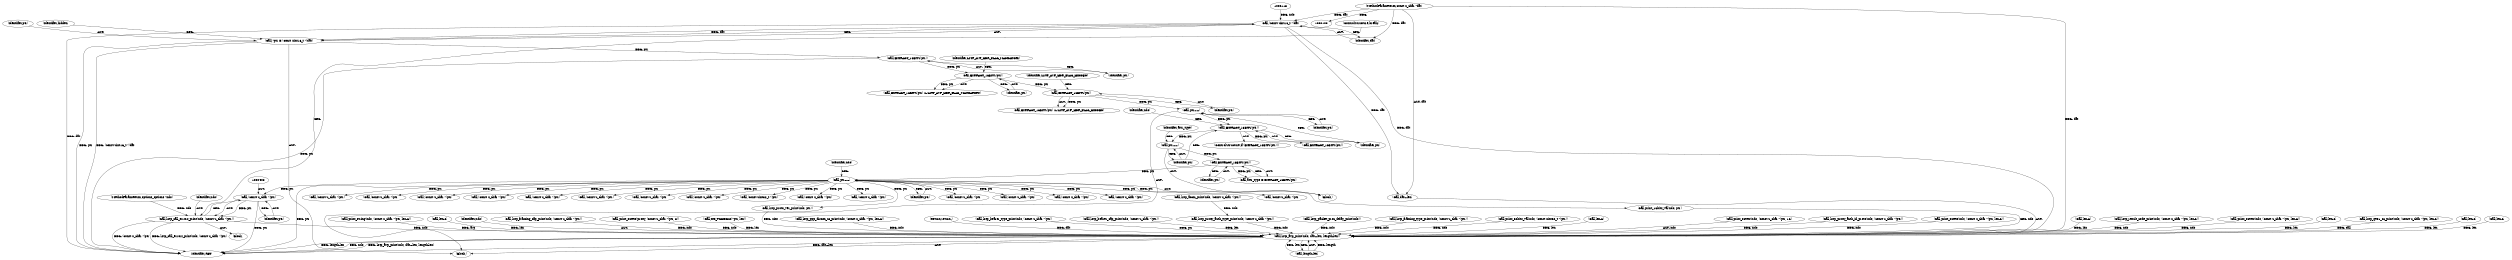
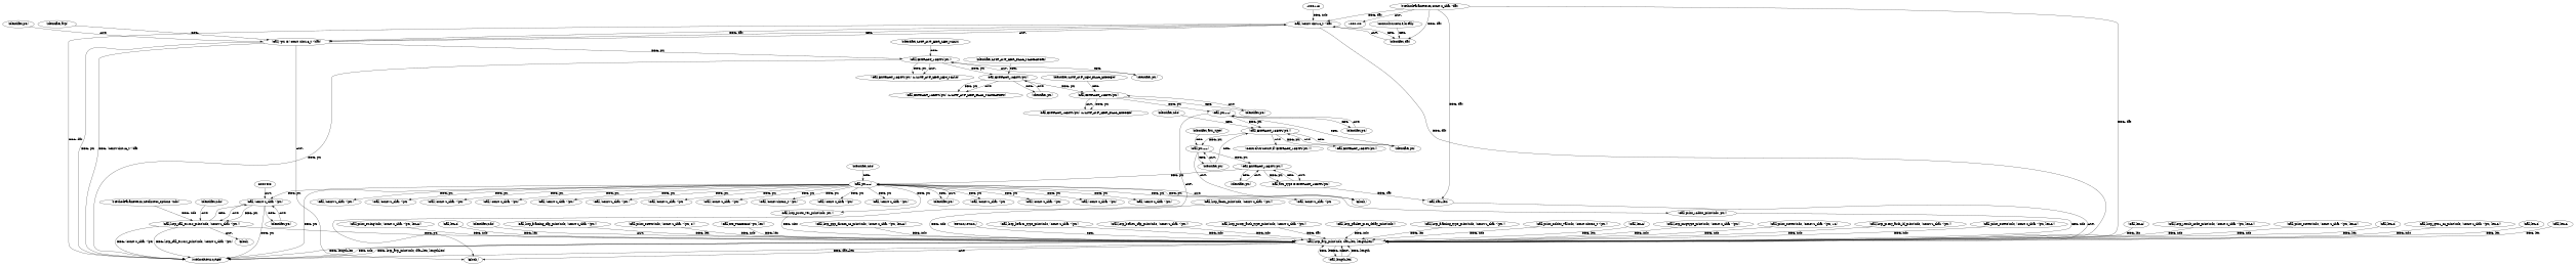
  digraph {
    n1 [label="(Call,(const u_char *)ptr)"]
    n2 [label="(Call,l2tp_call_errors_print(ndo, (const u_char *)ptr))"]
-   n3 [label="(Identifier,RET)"]
+   n3 [label="(MethodReturn,RET)"]
    n4 [label="(Identifier,ptr)"]
    n5 [label="(Call,l2tp_avp_print(ndo, dat+len, length-len))"]
    n6 [label="(Block,)"]
    n7 [label="(Call,ptr++)"]
    n8 [label="(Call,(const uint32_t *)ptr)"]
    n9 [label="(Call,(const u_char *)ptr)"]
    n10 [label="(Call,(const u_char *)ptr)"]
    n11 [label="(Identifier,ptr)"]
    n12 [label="(Call,(const u_char *)ptr)"]
    n13 [label="(Call,(const u_char *)ptr)"]
    n14 [label="(Call,(const u_char *)ptr)"]
    n15 [label="(Call,(const u_char *)ptr)"]
    n16 [label="(Call,(const u_char *)ptr)"]
    n17 [label="(Call,(const u_char *)ptr)"]
    n18 [label="(Call,(const u_char *)ptr)"]
    n19 [label="(Block,)"]
    n20 [label="(Call,(const u_char *)ptr)"]
    n21 [label="(Call,(const u_char *)ptr)"]
-   n22 [label="(Call,print_16bits_val(ndo, ptr))"]
+   n22 [label="(Call,print_16bits_print(ndo, ptr))"]
    n23 [label="(Call,l2tp_proto_ver_print(ndo, ptr))"]
    n24 [label="(Call,(const u_char *)ptr)"]
    n25 [label="(Call,(const u_char *)ptr)"]
    n26 [label="(Call,(const u_char *)ptr)"]
    n27 [label="(Call,(const u_char *)ptr)"]
    n28 [label="(Call,EXTRACT_16BITS(ptr))"]
    n29 [label="(Call,attr_type = EXTRACT_16BITS(ptr))"]
    n30 [label="(Identifier,ptr)"]
    n31 [label="(Call,ptr++)"]
    n32 [label="(Identifier,ptr)"]
    n33 [label="(Call,EXTRACT_16BITS(ptr))"]
    n34 [label="(ControlStructure,if (EXTRACT_16BITS(ptr)))"]
    n35 [label="(Call,EXTRACT_16BITS(ptr))"]
    n36 [label="(Identifier,ptr)"]
    n37 [label="(Call,ptr++)"]
    n38 [label="(Block,)"]
    n39 [label="(Identifier,ptr)"]
    n40 [label="(Call,EXTRACT_16BITS(ptr))"]
    n41 [label="(Identifier,ptr)"]
    n42 [label="(Call,EXTRACT_16BITS(ptr) & L2TP_AVP_HDR_FLAG_HIDDEN)"]
    n43 [label="(Call,EXTRACT_16BITS(ptr))"]
    n44 [label="(Call,EXTRACT_16BITS(ptr) & L2TP_AVP_HDR_FLAG_MANDATORY)"]
    n45 [label="(Identifier,ptr)"]
    n46 [label="(Call,EXTRACT_16BITS(ptr))"]
+   n47 [label="(Call,EXTRACT_16BITS(ptr) & L2TP_AVP_HDR_LEN_MASK)"]
    n48 [label="(Identifier,ptr)"]
    n49 [label="(Call,*ptr = (const uint16_t *)dat)"]
    n50 [label="(Call,(const uint16_t *)dat)"]
    n51 [label="(Call,dat+len)"]
    n52 [label="(Identifier,dat)"]
    n53 [label="(Call,length-len)"]
    n54 [label="(MethodParameterIn,const u_char *dat)"]
    1000108
    n56 [label="(Call,print_string(ndo, (const u_char *)ptr, len-6))"]
-   n57 [label="(Identifier,L2TP_AVP_HDR_FLAG_HIDDEN)"]
+   n57 [label="(Identifier,L2TP_AVP_LEN_FLAG_HIDDEN)"]
    n58 [label="(Identifier,ptr)"]
    n59 [label="(Call,len-6)"]
    n60 [label="(Identifier,ndo)"]
    n61 [label="(Call,l2tp_q931_cc_print(ndo, (const u_char *)ptr, len-6))"]
    n62 [label="(Call,len-6)"]
-   n63 [label="(Identifier,hidden)"]
+   n63 [label="(Identifier,avp)"]
    n64 [label="(Identifier,ndo)"]
    n65 [label="(Identifier,ndo)"]
    n66 [label="(Call,l2tp_framing_cap_print(ndo, (const u_char *)ptr))"]
-   n67 [label="(Call,print_octets(proxy, (const u_char *)ptr, 8))"]
+   n67 [label="(Call,print_octets(ndo, (const u_char *)ptr, 8))"]
    n68 [label="(Identifier,L2TP_AVP_HDR_FLAG_MANDATORY)"]
    n69 [label="(Call,ND_TCHECK2(*ptr, len))"]
    n70 [label="(Call,l2tp_ppp_discon_cc_print(ndo, (const u_char *)ptr, len-6))"]
    n71 [label="(Return,return;)"]
    n72 [label="(Call,l2tp_bearer_type_print(ndo, (const u_char *)ptr))"]
-   n73 [label="(MethodParameterIn,options_options *ndo)"]
+   n73 [label="(MethodParameterIn,netdissect_options *ndo)"]
    n74 [label="(Call,l2tp_bearer_cap_print(ndo, (const u_char *)ptr))"]
    n75 [label="(Call,l2tp_packet_proc_delay_print(ndo))"]
+   n76 [label="(Identifier,L2TP_AVP_HDR_LEN_MASK)"]
    n77 [label="(Call,l2tp_framing_type_print(ndo, (const u_char *)ptr))"]
    n78 [label="(Call,print_32bits_val(ndo, (const uint32_t *)ptr))"]
    n79 [label="(Identifier,attr_type)"]
    n80 [label="(Call,l2tp_proxy_auth_type_print(ndo, (const u_char *)ptr))"]
    n81 [label="(Call,len-6)"]
+   n82 [label="(Call,l2tp_msgtype_print(ndo, (const u_char *)ptr))"]
    n83 [label="(Call,print_octets(ndo, (const u_char *)ptr, 16))"]
-   n84 [label="(Call,l2tp_proxy_auth_id_proto(ndo, (const u_char *)ptr))"]
+   n84 [label="(Call,l2tp_proxy_auth_id_print(ndo, (const u_char *)ptr))"]
    n85 [label="(Identifier,ndo)"]
    n86 [label="(Call,print_octets(ndo, (const u_char *)ptr, len-6))"]
    n87 [label="(Call,len-6)"]
    n88 [label="(ControlStructure,break;)"]
    n89 [label="(Call,l2tp_result_code_print(ndo, (const u_char *)ptr, len-6))"]
    n90 [label="(Call,print_octets(ndo, (const u_char *)ptr, len-6))"]
    n91 [label="(Call,len-6)"]
    n92 [label="(Call,l2tp_accm_print(ndo, (const u_char *)ptr))"]
    n93 [label="(Call,len-6)"]
-   1000408
+   1000408 [label=3000408]
    1000118
    n1 -> n2 [label="AST: "]
    n1 -> n2 [label="DDG: ptr"]
    n1 -> n3 [label="DDG: ptr"]
    n1 -> n4 [label="CFG: "]
    n2 -> n1 [label="CFG: "]
    n2 -> n3 [label="DDG: l2tp_call_errors_print(ndo, (const u_char *)ptr)"]
    n2 -> n3 [label="DDG: (const u_char *)ptr"]
-   n2 -> n5 [label="DDG: ndo"]
+   n2 -> n5 [label="DDG: ptr"]
    n2 -> n6 [label="AST: "]
    n4 -> n1 [label="AST: "]
    n5 -> n3 [label="DDG: ndo"]
    n5 -> n3 [label="DDG: l2tp_avp_print(ndo, dat+len, length-len)"]
    n5 -> n3 [label="DDG: dat+len"]
    n5 -> n3 [label="DDG: length-len"]
    n5 -> n38 [label="AST: "]
-   n5 -> n53 [label="CFG: "]
+   n5 -> n53 [label="DDG: ndo"]
    n7 -> n1 [label="DDG: ptr"]
    n7 -> n3 [label="DDG: ptr"]
    n7 -> n8 [label="DDG: ptr"]
    n7 -> n9 [label="DDG: ptr"]
    n7 -> n10 [label="DDG: ptr"]
    n7 -> n11 [label="CFG: "]
    n7 -> n12 [label="DDG: ptr"]
    n7 -> n13 [label="DDG: ptr"]
    n7 -> n14 [label="DDG: ptr"]
    n7 -> n15 [label="DDG: ptr"]
    n7 -> n16 [label="DDG: ptr"]
    n7 -> n17 [label="DDG: ptr"]
    n7 -> n18 [label="DDG: ptr"]
    n7 -> n19 [label="AST: "]
    n7 -> n20 [label="DDG: ptr"]
    n7 -> n21 [label="DDG: ptr"]
    n7 -> n22 [label="DDG: ptr"]
    n7 -> n23 [label="DDG: ptr"]
    n7 -> n24 [label="DDG: ptr"]
    n7 -> n25 [label="DDG: ptr"]
    n7 -> n26 [label="DDG: ptr"]
    n7 -> n27 [label="DDG: ptr"]
    n11 -> n7 [label="AST: "]
    n22 -> n5 [label="CFG: ndo"]
    n23 -> n5 [label="DDG: uint"]
    n28 -> n7 [label="DDG: ptr"]
    n28 -> n29 [label="AST: "]
    n28 -> n29 [label="DDG: ptr"]
    n28 -> n30 [label="CFG: "]
    n29 -> n28 [label="CFG: "]
    n30 -> n28 [label="AST: "]
    n31 -> n19 [label="AST: "]
    n31 -> n28 [label="DDG: ptr"]
    n31 -> n32 [label="CFG: "]
    n32 -> n31 [label="AST: "]
    n32 -> n33 [label="CFG: "]
    n33 -> n31 [label="DDG: ptr"]
    n33 -> n34 [label="AST: "]
    n33 -> n35 [label="DDG: ptr"]
    n33 -> n36 [label="CFG: "]
    n36 -> n33 [label="AST: "]
    n36 -> n37 [label="CFG: "]
    n37 -> n33 [label="DDG: ptr"]
    n37 -> n38 [label="AST: "]
    n37 -> n39 [label="CFG: "]
    n39 -> n37 [label="AST: "]
    n40 -> n37 [label="DDG: ptr"]
    n40 -> n41 [label="CFG: "]
    n40 -> n42 [label="AST: "]
    n40 -> n42 [label="DDG: ptr"]
    n41 -> n40 [label="AST: "]
    n43 -> n40 [label="DDG: ptr"]
    n43 -> n44 [label="AST: "]
    n43 -> n44 [label="DDG: ptr"]
    n43 -> n45 [label="CFG: "]
    n45 -> n43 [label="AST: "]
    n46 -> n3 [label="DDG: ptr"]
    n46 -> n43 [label="DDG: ptr"]
+   n46 -> n47 [label="AST: "]
+   n46 -> n47 [label="DDG: ptr"]
    n46 -> n48 [label="CFG: "]
    n48 -> n46 [label="AST: "]
    n49 -> n3 [label="DDG: (const uint16_t *)dat"]
    n49 -> n3 [label="DDG: ptr"]
    n49 -> n38 [label="AST: "]
    n49 -> n46 [label="DDG: ptr"]
    n49 -> n50 [label="CFG: "]
    n50 -> n3 [label="DDG: dat"]
    n50 -> n5 [label="DDG: dat"]
    n50 -> n49 [label="AST: "]
    n50 -> n49 [label="DDG: dat"]
-   n50 -> n51 [label="DDG: dat"]
+   n29 -> n51 [label="DDG: dat"]
    n50 -> n52 [label="CFG: "]
    n51 -> n5 [label="AST: "]
    n52 -> n50 [label="AST: "]
    n53 -> n5 [label="AST: "]
    n53 -> n5 [label="DDG: length"]
    n53 -> n5 [label="DDG: len"]
    n54 -> n5 [label="DDG: dat"]
    n54 -> n50 [label="DDG: dat"]
-   n54 -> n51 [label="AST: dat"]
+   n54 -> n51 [label="DDG: dat"]
    n54 -> n52 [label="DDG: dat"]
-   n54 -> 1000108 [label="DDG: "]
-   n56 -> n5 [label="DDG: avp"]
+   n54 -> 1000108 [label="AST: "]
+   n56 -> n5 [label="DDG: ndo"]
    n57 -> n40 [label="CFG: "]
    n58 -> n49 [label="AST: "]
    n59 -> n5 [label="DDG: len"]
    n60 -> n7 [label="CFG: "]
-   n61 -> n5 [label="DDG: call"]
+   n61 -> n5 [label="DDG: ndo"]
    n62 -> n5 [label="DDG: len"]
    n63 -> n49 [label="CFG: "]
    n64 -> n5 [label="AST: "]
    n65 -> n33 [label="CFG: "]
-   n66 -> n5 [label="DDG: ndo"]
+   n66 -> n5 [label="DDG: len"]
    n67 -> n5 [label="DDG: ndo"]
    n68 -> n43 [label="CFG: "]
    n69 -> n5 [label="DDG: len"]
    n70 -> n5 [label="DDG: ndo"]
-   n71 -> n5 [label="DDG: dat"]
-   n72 -> n5 [label="DDG: ptr"]
+   n71 -> n5 [label="CFG: "]
+   n72 -> n5 [label="DDG: ndo"]
    n73 -> n2 [label="DDG: ndo"]
-   n74 -> n5 [label="DDG: len"]
+   n74 -> n5 [label="DDG: ndo"]
    n75 -> n5 [label="DDG: ndo"]
-   n77 -> n5 [label="DDG: ndo"]
+   n76 -> n46 [label="CFG: "]
+   n77 -> n5 [label="DDG: len"]
    n78 -> n5 [label="DDG: ndo"]
    n79 -> n31 [label="CFG: "]
-   n80 -> n5 [label="DDG: ndo"]
+   n80 -> n5 [label="DDG: dat"]
    n81 -> n5 [label="DDG: len"]
-   n83 -> n5 [label="AST: ndo"]
+   n82 -> n5 [label="DDG: ndo"]
+   n83 -> n5 [label="DDG: ndo"]
    n84 -> n5 [label="DDG: ndo"]
    n85 -> n2 [label="AST: "]
    n86 -> n5 [label="DDG: ndo"]
    n87 -> n5 [label="DDG: len"]
-   n88 -> n2 [label="CFG: "]
+   n88 -> n52 [label="CFG: "]
    n89 -> n5 [label="DDG: ndo"]
    n90 -> n5 [label="DDG: ndo"]
    n91 -> n5 [label="DDG: len"]
-   n92 -> n80 [label="DDG: ndo"]
+   n92 -> n5 [label="DDG: ndo"]
    n93 -> n5 [label="DDG: len"]
    1000408 -> n1 [label="AST: "]
    1000118 -> n50 [label="DDG: ndo"]
  }
